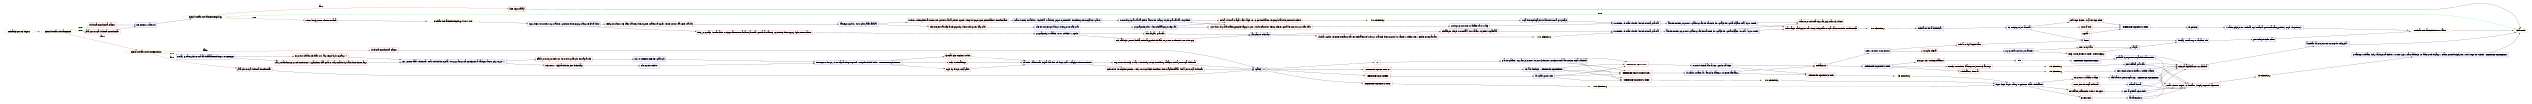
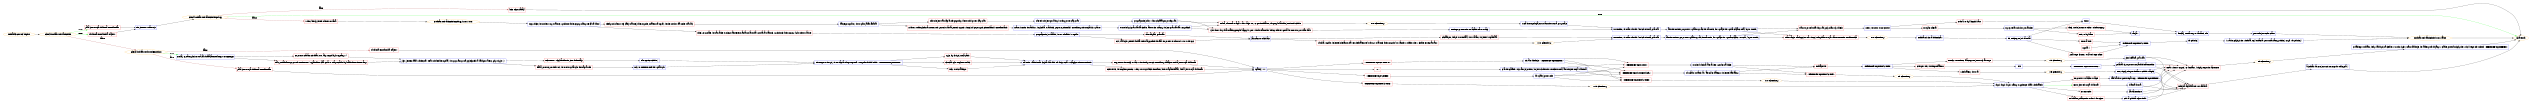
  digraph {
    rankdir=LR
    node [color=red shape=box]
    "AoiRank3Convo3 begins." [color=orange shape=""]
    n2 [color=orange label="Check boolean AoiManicPixie" shape=""]
    n3 [label="Jaka jest Twoja ulubiona emotikonka?"]
    n4 [label="Ulubiona emotikonka. Dajesz!"]
    n5 [color=orange label="Check boolean ArthurAoiEmoticon" shape=""]
    n6 [color=blue label="nie jestem w nastroju"]
    n7 [color=blue label="czekaj, ty nauczyłeś Artura jak działają emotikony?? DZIĘKUJĘ"]
    n8 [label="Jaka jest Twoja ulubiona emotikonka?"]
    n9 [label="Ulubiona emotikonka. Dajesz!"]
    n10 [color=orange label="Check boolean AoiManicPixieApology" shape=""]
    n11 [label="Tak, posadziłem go przed monitorem i wyjaśniłem całą sprawę. Na początku był taki zdezorientowany."]
    n12 [label="Po prostu staram się dbać o to, aby zespół był oczytany. :))"]
    n13 [color=blue label="zgadnij ^_^"]
    "Chat ends." [color=orange shape=""]
    n15 [label="Wiem, kiedy jesteś zdenerwowana."]
    n16 [label="[Nie odpowiadaj]"]
    n17 [color=blue label="jeju, jestem taka wdzięczna! teraz nie będzie myślał, że wyzywam go na pojedynek za każdym razem, gdy użyję \";)\""]
    n18 [label="<RETRO_EMOJI_GIVELOVE>"]
    n19 [label="^_^"]
    n20 [label="<RETRO_EMOJI_STARE>"]
    n21 [label="<RETRO_EMOJI_TINYSMILE>"]
    n22 [color=orange label="Boolean AoiManicPixieApology is now true." shape=""]
    n23 [label="Haha, proszę, powiedz mi, że to nie wydarzyło się naprawdę."]
    n24 [label="Och Artur... Chyba nikt nie jest doskonały."]
    n25 [color=blue label="nie, ale dziękuję! <RETRO_EMOJI_HEART>"]
    n26 [color=blue label="prawie zgadłeś! używam jej często, bo jest cholernie wszechstronna, ale nie jest moja ulubiona"]
    n27 [color=blue label="lol zgaduj ponownie!"]
    n28 [color=orange label="+15 Chemistry" shape=""]
    n29 [color=blue label="oczywiście, że możesz. my, szalone, wyśnione dziewczyny, mamy serca na dłoni"]
    n30 [color=blue label="och, to NAPRAWDĘ się wydarzyło"]
    n31 [color=blue label="nikt oprócz ciebie ;)"]
    n32 [label="<RETRO_EMOJI_WINK>"]
    n33 [label="<RETRO_EMOJI_SUNGLASSES>"]
    n34 [label="<RETRO_EMOJI_TINYSMILE>"]
    n35 [color=blue label="dzyń. dzyń. dzyń! mamy zwycięzcę! skąd wiedziałeś?"]
    n36 [label="Okej, przyznaję, że nazwanie twojego zainteresowania moją osobą \"postawą szalonej, wyśnionej dziewczyny\" było nierozważne."]
    n37 [label="Kiedy mówiłem o tej całej szalonej dziewczynie, miałem na myśli, że nie musisz dla mnie udawać."]
    n38 [color=blue label="nie mogę uwierzyć, że on naprawdę przeprosił! wszystko dzięki tobie <RETRO_EMOJI_HEART>"]
    n39 [color=blue label="oo nie do końca, ale ta jest wysoko na liście!"]
    n40 [color=blue label="ok zgaduj ostatni raz, ale tylko dlatego, że jesteś taki fajny"]
    n41 [color=orange label="+10 Chemistry" shape=""]
    n42 [label="Bo to jest też moja ulubiona."]
    n43 [label="To idealne połączenie uroku i dowcipu."]
    n44 [label="Przeczucie."]
    n45 [label="Po prostu zwracam uwagę."]
    n46 [color=blue label="przynajmniej uważałeś, że to \"słodkie i w ogóle\""]
    n47 [color=blue label="dlaczego myślisz, że to tylko jakaś fasada?"]
    n48 [label="Ach, to nic takiego."]
    n49 [label="Żyję, by służyć, moja pani."]
    n50 [label="Chociaż tyle mogłem zrobić."]
    n51 [label="Poddaję się."]
    n52 [label="<RETRO_EMOJI_TINYSMILE>"]
    n53 [color=blue label="bratnia dusza!"]
    n54 [color=blue label="cóż za piękna odpowiedź!"]
    n55 [color=blue label="jak tajemniczo"]
    n56 [color=blue label="taki bardzo spostrzegawczy <RETRO_EMOJI_HEART>"]
    n57 [label="Cóż, tak było. Jesteś słodka. Niewiarygodnie słodka. Po prostu trudno mi w to uwierzyć."]
    n58 [label="Zauważyłaś, prawda?"]
    n59 [label="Nikt nie jest tak naprawdę pogodny i beztroski przez cały czas."]
    n60 [label="Widzę w tobie głębszą stronę, Aoi. Jesteś twarda. Jesteś czymś więcej niż popowymi piosenkami i emotikonami."]
    n61 [color=blue label="na serio właśnie nas chyba zbawiłeś od dożywocia w ciągłym niezrozumieniu"]
    n62 [color=blue label="<RETRO_EMOJI_TINYSMILE>"]
    n63 [color=orange label="+5 Chemistry" shape=""]
    n64 [label="Teraz wiem o czymś, co kochasz, i nigdy tego nie zapomnę."]
    n65 [label="Kolejna zagadka Aoi rozwiązana."]
    n66 [color=blue label="jak mam to odebrać?"]
    n67 [color=blue label="nikt też nie jest poważny i nudny przez cały czas"]
    n68 [color=blue label="martwi mnie, że sądzisz, że głębia, twardość, popowe piosenki i emotikony nie mogą iść w parze"]
    n69 [label="Cieszę się, że mogłem pomóc. Więc, ze wszystkich emotikon, które zapamiętałaś, która jest twoja ulubiona?"]
    n70 [label="Hey, Artur nie mógł trwać w niewiedzy. Twoje emotikony są fajne. Która jest twoja ulubiona?"]
    n71 [label="Oooch, rozumiem, dlaczego to jest twój faworyt."]
    n72 [label="Cieszysz się, że się poddałem?"]
    n73 [label="Wiedziałem, że to ta."]
    n74 [color=orange label="+5 Chemistry" shape=""]
    n75 [color=blue label="a jednak zawsze jest coś nowego do odkrycia ;)"]
    n76 [label="Słuchaj, myślę, że jesteś niesamowita. Powiedziałem te bzdury o szalonej dziewczynie, bo wątpię w siebie, nie w ciebie. Przepraszam."]
    n77 [label="Chciałbym, żebyś zrozumiała, że uważam, że jesteś wspaniała."]
    n78 [color=blue label="przynajmniej nikt, z kim chciałabym przebywać"]
    n79 [color=blue label="to może być prawda dla ciebie, ale to nie znaczy, że jest prawdą dla wszystkich"]
    n80 [color=orange label="+5 Chemistry" shape=""]
    n81 [color=blue label=nie]
    n82 [color=orange label="+5 Chemistry" shape=""]
    n83 [color=blue label="co takiego zrobiłam, żeby zasłużyć na ciebie w swoim życiu, mam nadzieję, że żaden podróżujący w czasie psotnik nigdy nie wróci i tego nie zmieni <RETRO_EMOJI_HEART>"]
    n84 [color=orange label="+10 Chemistry" shape=""]
    n85 [color=blue label="rozumiem, że masz złe dni. kto ich nie ma, prawda?"]
    n86 [label="I just don't buy that making people happy is your whole reason for being. There's gotta be more to you than that."]
    n87 [label="Dobra, słuszna uwaga. Masz rację. To, co powiedziałem, dotyczyło bardziej mnie niż ciebie."]
    n88 [color=blue label="jest idealna, prawda?"]
    n89 [color=blue label="<RETRO_EMOJI_ANNOYED2>"]
    n90 [color=blue label="LOL, nigdy nie powinnam w ciebie wątpić"]
    n91 [color=blue label="ale nie możesz po prostu wyładowywać się na mnie, bo wydaję się wystarczająco \"urocza\", by to znosić"]
    n92 [color=blue label="może po prostu nie zwracałeś na to uwagi"]
    n93 [color=orange label="+10 Chemistry" shape=""]
    n94 [color=blue label="pokazał ci po prostu mojąulubioną emotkę!"]
    n95 [label="Masz rację. Zasługujesz na więcej. Odzyskam twoją wiarę we mnie. To obietnica."]
    n96 [label="Mam to przed tobą ukrywać, gdy mam zły dzień?"]
    n97 [color=blue label="rozumiem, że masz złe dni. kto ich nie ma, prawda?"]
    n98 [color=blue label="twoja introspekcja jest strasznie urocza, przyznaję"]
    n99 [color=orange label="+10 Chemistry" shape=""]
    n100 [color=blue label="wiesz, że nie o to mi chodzi"]
    n101 [color=blue label="ale nie możesz po prostu wyładowywać się na mnie, bo wydaję się wystarczająco miła, by to znosić"]
    n102 [color=blue label="Podoba mi się ta obietnica..."]
    n103 [label="To tylko oferta."]
    n104 [label="Dobra, to był kiepski żart."]
    n105 [color=blue label="ok, miejmy to już za sobą"]
    n106 [color=blue label="czy ty teraz mówisz poważnie?"]
    n107 [color=blue label=hmm]
    n108 [label="Umowa stoi."]
    n109 [label="Jeśli tego chcesz, to ja też tego chcę."]
    n110 [label="Okej, może jestem trochę... niedostępny."]
    n111 [label="Nie, to był żart."]
    n112 [color=blue label="słuchaj, zostawmy to za nami, ok?"]
    n113 [color=blue label="<RETRO_EMOJI_TINYSMILE>"]
    n114 [label="Zgoda. :)"]
    n115 [color=blue label="racja..."]
    n116 [color=blue label="potrzebuję trochę czasu"]
    n117 [color=blue label="do później"]
    n118 [color=orange label="Boolean AoiManicPixie is now false." shape=""]
    n119 [color=blue label="(w razie gdybyś nie wiedział, ttyl oznacza \"porozmawiamy później\" czyli \"do póżniej\")"]
    "AoiRank3Convo3 begins." -> n2
    n2 -> n3 [color=green label=true]
    n2 -> n4 [color=green label=true]
    n2 -> n5 [color=brown label=false]
    n3 -> n6
    n4 -> n6
    n5 -> n7 [color=green label=true]
    n5 -> n8 [color=brown label=false]
    n5 -> n9 [color=brown label=false]
    n6 -> n10
    n7 -> n11
    n7 -> n12
    n8 -> n13
    n9 -> n13
    n10 -> "Chat ends." [color=green label=true]
-   n10 -> n15 [color=brown label=true]
+   n10 -> n15 [color=brown label=false]
    n10 -> n16 [color=brown label=false]
    n11 -> n17
    n12 -> n17
    n13 -> n18
    n13 -> n19
    n13 -> n20
    n13 -> n21
    n15 -> n22
    n16 -> "Chat ends."
    n17 -> n23
    n17 -> n24
    n18 -> n25
    n19 -> n26
    n20 -> n27
    n21 -> n28
    n22 -> n29
    n23 -> n30
    n24 -> n31
    n25 -> n32
    n25 -> n33
    n25 -> n34
    n26 -> n32
    n26 -> n33
    n26 -> n34
    n27 -> n32
    n27 -> n33
    n27 -> n34
    n28 -> n35
    n29 -> n36
    n29 -> n37
    n30 -> n38
    n31 -> n38
    n32 -> n39
    n33 -> n40
    n34 -> n41
    n35 -> n42 [color=green]
    n35 -> n43
    n35 -> n44
    n35 -> n45
    n36 -> n46
    n37 -> n47
    n38 -> n48
    n38 -> n49
    n38 -> n50
    n39 -> n51
    n39 -> n52
    n40 -> n51
    n40 -> n52
    n41 -> n35
    n42 -> n53
    n43 -> n54
    n44 -> n55
    n45 -> n56
    n46 -> n57
    n46 -> n58
    n47 -> n59
    n47 -> n60
    n48 -> n61
    n49 -> n61
    n50 -> n61
    n51 -> n62
    n52 -> n63
    n53 -> n64
    n53 -> n65
    n54 -> n64
    n54 -> n65
    n55 -> n64
    n55 -> n65
    n56 -> n64
    n56 -> n65
    n57 -> n66
    n58 -> n66
    n59 -> n67
    n60 -> n68
    n61 -> n69
    n61 -> n70
    n62 -> n71
    n62 -> n72
    n62 -> n73
    n63 -> n35
    n64 -> n74
    n65 -> n75
    n66 -> n76
    n66 -> n77
    n67 -> n78
    n68 -> n79
    n69 -> n13
    n70 -> n13
    n71 -> n80
    n72 -> n81
    n73 -> n82
    n74 -> n83
    n75 -> "Chat ends."
    n76 -> n84
    n77 -> n85
    n78 -> n86
    n78 -> n87
    n79 -> n86
    n79 -> n87
    n80 -> n88
    n81 -> n89
    n82 -> n90
    n83 -> "Chat ends."
    n84 -> n85
    n85 -> n91
    n86 -> n92
    n87 -> n93
    n88 -> n64
    n88 -> n65
    n89 -> n94
    n90 -> n64
    n90 -> n65
    n91 -> n95
    n91 -> n96
    n92 -> n97
    n93 -> n98
    n94 -> n64
    n94 -> n65
    n95 -> n99
-   n51 -> n100
+   n96 -> n100
    n97 -> n101
    n98 -> n97
    n99 -> n102
    n100 -> n103
    n100 -> n104
    n101 -> n95
    n101 -> n96
    n102 -> n105
    n103 -> n106
    n104 -> n107
    n105 -> n107
    n105 -> n108
    n105 -> n109
    n106 -> n110
    n106 -> n111
    n107 -> n112
    n108 -> n113
    n109 -> n113
    n110 -> n115
    n111 -> n115
    n112 -> n116
    n113 -> n117
    n114 -> n113
    n115 -> n112
    n116 -> n118
    n117 -> n119
    n118 -> "Chat ends."
    n119 -> n118
  }
